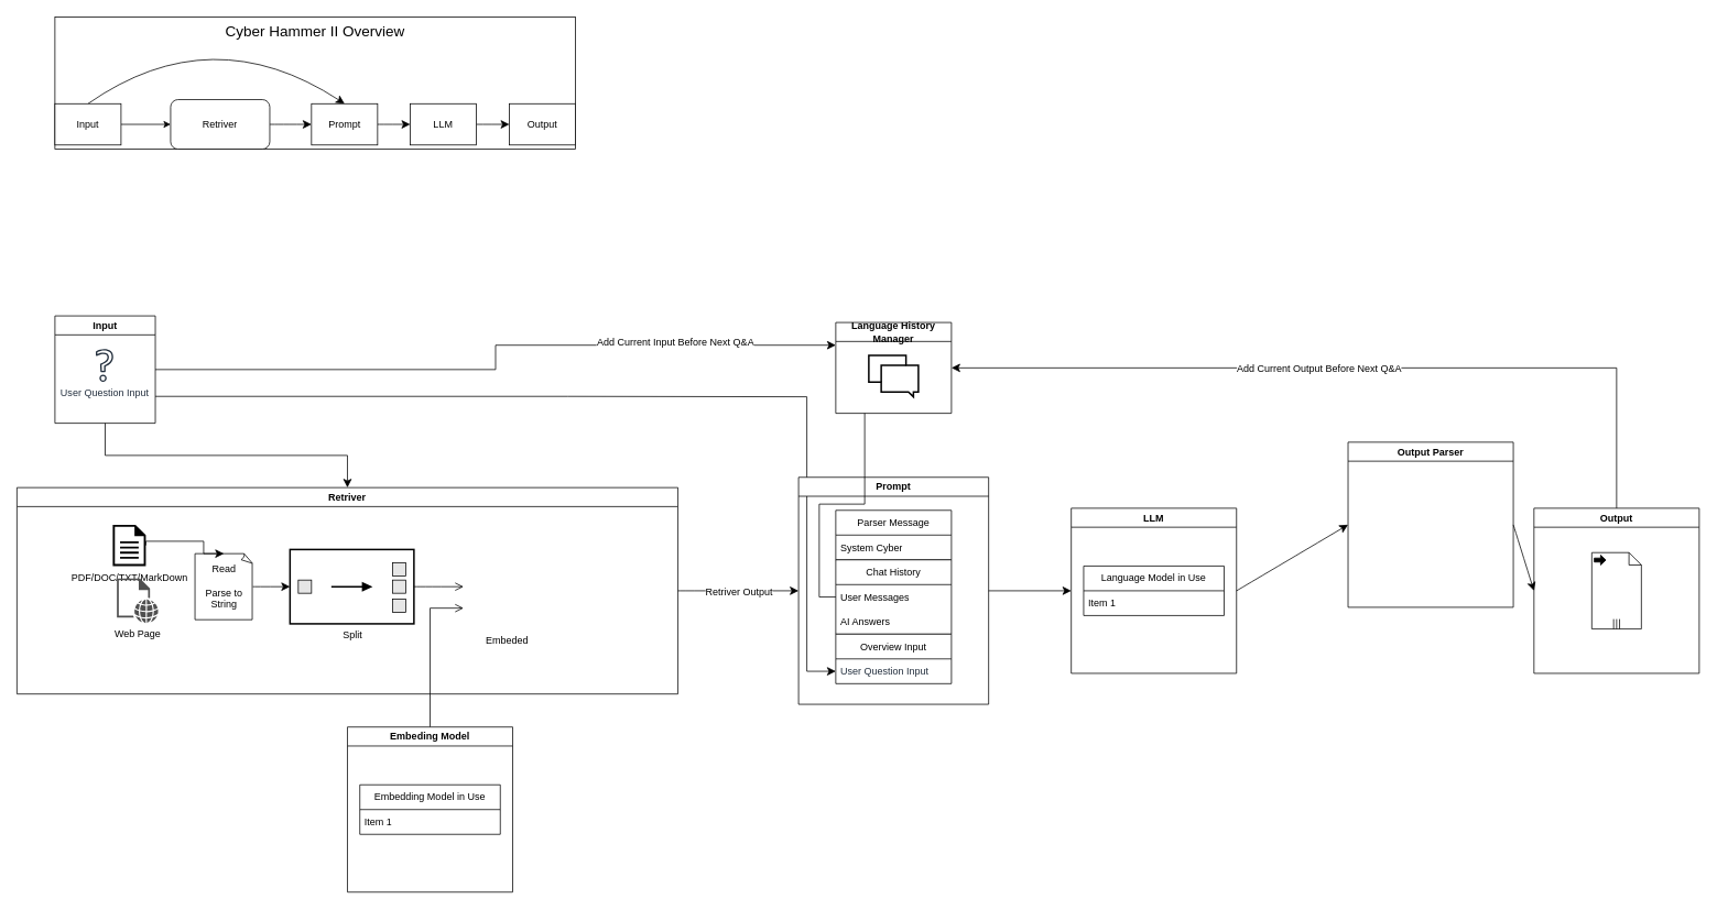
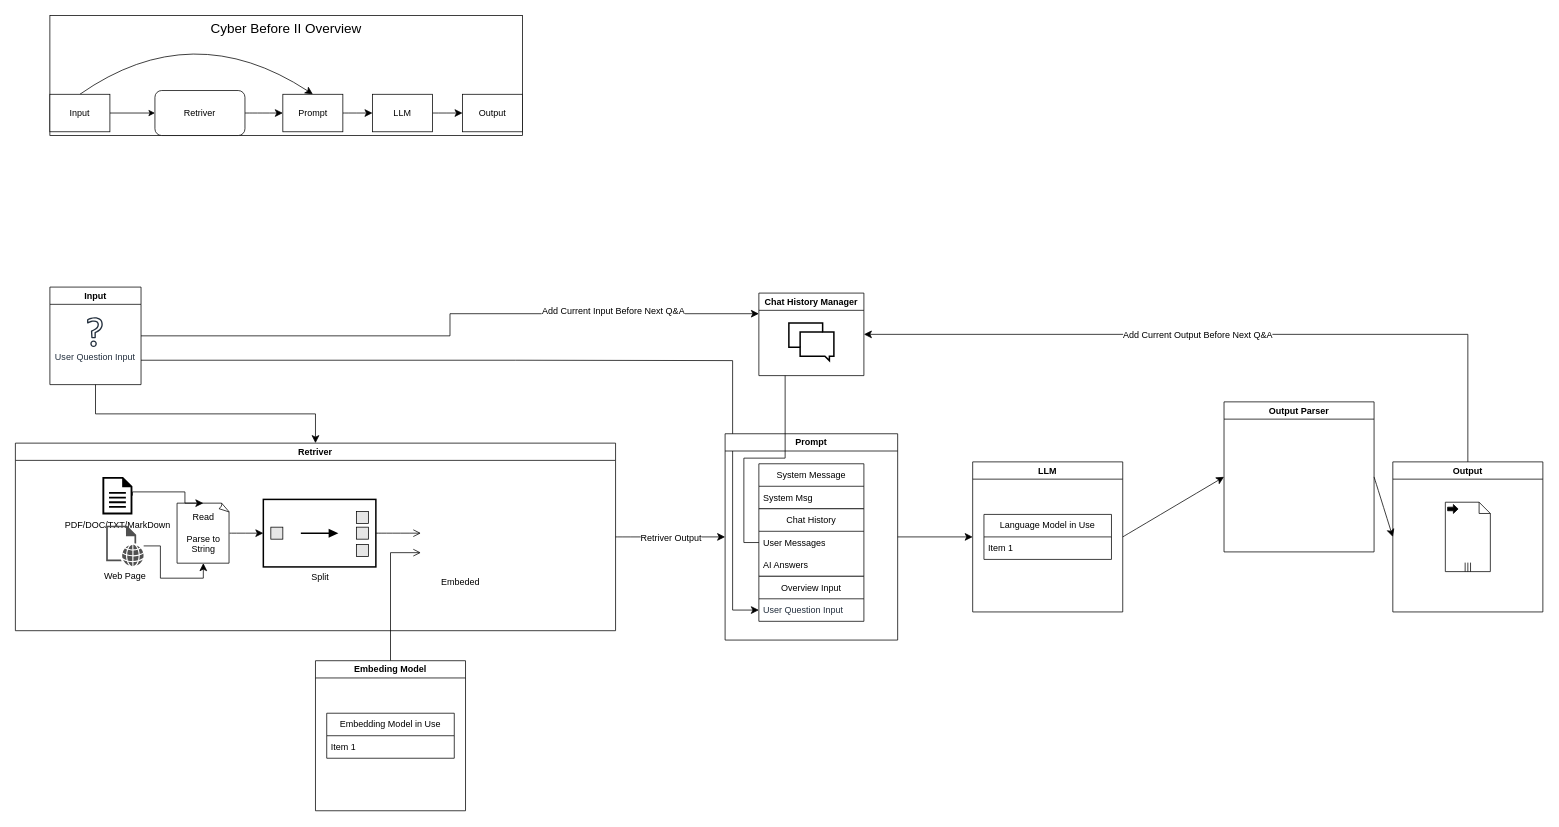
  <mxCell id="0" />
  <mxCell id="1" parent="0" />
  <mxCell id="2" style="edgeStyle=none;curved=1;rounded=0;orthogonalLoop=1;jettySize=auto;html=1;exitX=1;exitY=0.5;exitDx=0;exitDy=0;entryX=0;entryY=0.5;entryDx=0;entryDy=0;fontSize=12;startSize=8;endSize=8;" edge="1" parent="1" source="4" target="22"><mxGeometry relative="1" as="geometry" /></mxCell>
  <mxCell id="3" value="Retriver Output" style="edgeLabel;html=1;align=center;verticalAlign=middle;resizable=0;points=[];fontSize=12;" vertex="1" connectable="0" parent="2"><mxGeometry x="0.002" y="-1" relative="1" as="geometry"><mxPoint as="offset" /></mxGeometry></mxCell>
  <mxCell id="4" value="Retriver" style="swimlane;whiteSpace=wrap;html=1;" vertex="1" parent="1"><mxGeometry x="20" y="590" width="800" height="250" as="geometry" /></mxCell>
  <mxCell id="5" value="" style="group" vertex="1" connectable="0" parent="4"><mxGeometry x="56" y="40" width="715.5" height="174" as="geometry" /></mxCell>
  <mxCell id="6" value="PDF/DOC/TXT/MarkDown" style="sketch=0;aspect=fixed;pointerEvents=1;shadow=0;dashed=0;html=1;strokeColor=none;labelPosition=center;verticalLabelPosition=bottom;verticalAlign=top;align=center;fillColor=#000000;shape=mxgraph.mscae.enterprise.document" vertex="1" parent="5"><mxGeometry x="60" y="5" width="40" height="50" as="geometry" /></mxCell>
  <mxCell id="7" value="Read&lt;div&gt;&lt;br&gt;&lt;/div&gt;&lt;div&gt;Parse to String&lt;/div&gt;" style="whiteSpace=wrap;html=1;shape=mxgraph.basic.document" vertex="1" parent="5"><mxGeometry x="159.5" y="40" width="70" height="80" as="geometry" /></mxCell>
  <mxCell id="8" value="Web Page" style="sketch=0;pointerEvents=1;shadow=0;dashed=0;html=1;strokeColor=none;fillColor=#505050;labelPosition=center;verticalLabelPosition=bottom;verticalAlign=top;outlineConnect=0;align=center;shape=mxgraph.office.concepts.web_page;" vertex="1" parent="5"><mxGeometry x="65" y="70" width="50" height="54" as="geometry" /></mxCell>
  <mxCell id="9" value="Embeded" style="shape=image;html=1;verticalAlign=top;verticalLabelPosition=bottom;labelBackgroundColor=#ffffff;imageAspect=0;aspect=fixed;image=https://cdn2.iconfinder.com/data/icons/competitive-strategy-and-corporate-training/512/740_Abstract_aggregation_cube_dimensional_matrix_Business_Management-128.png;imageBorder=none;" vertex="1" parent="5"><mxGeometry x="484.5" y="28" width="104" height="104" as="geometry" /></mxCell>
  <mxCell id="10" style="edgeStyle=none;curved=1;rounded=0;orthogonalLoop=1;jettySize=auto;html=1;exitX=1;exitY=0.5;exitDx=0;exitDy=0;exitPerimeter=0;entryX=0;entryY=0.5;entryDx=0;entryDy=0;fontSize=12;startSize=8;endSize=8;endArrow=open;" edge="1" parent="5" source="11" target="9"><mxGeometry relative="1" as="geometry" /></mxCell>
  <mxCell id="11" value="&lt;font style=&quot;font-size: 12px;&quot;&gt;Split&lt;/font&gt;" style="html=1;strokeWidth=2;outlineConnect=0;dashed=0;align=center;fontSize=8;fillColor=none;verticalLabelPosition=bottom;verticalAlign=top;shape=mxgraph.eip.splitter;" vertex="1" parent="5"><mxGeometry x="274.5" y="35" width="150" height="90" as="geometry" /></mxCell>
  <mxCell id="12" style="edgeStyle=none;curved=1;rounded=0;orthogonalLoop=1;jettySize=auto;html=1;exitX=1;exitY=0.5;exitDx=0;exitDy=0;exitPerimeter=0;entryX=0;entryY=0.5;entryDx=0;entryDy=0;entryPerimeter=0;fontSize=12;startSize=8;endSize=8;" edge="1" parent="5" source="7" target="11"><mxGeometry relative="1" as="geometry" /></mxCell>
  <mxCell id="13" style="edgeStyle=orthogonalEdgeStyle;rounded=0;orthogonalLoop=1;jettySize=auto;html=1;exitX=1;exitY=0.5;exitDx=0;exitDy=0;exitPerimeter=0;entryX=0.5;entryY=0;entryDx=0;entryDy=0;entryPerimeter=0;fontSize=12;startSize=8;endSize=8;" edge="1" parent="5" source="6" target="7"><mxGeometry relative="1" as="geometry"><Array as="points"><mxPoint x="170" y="25" /></Array></mxGeometry></mxCell>
+ <mxCell id="14" style="edgeStyle=orthogonalEdgeStyle;rounded=0;orthogonalLoop=1;jettySize=auto;html=1;entryX=0.5;entryY=1;entryDx=0;entryDy=0;entryPerimeter=0;fontSize=12;startSize=8;endSize=8;" edge="1" parent="5" source="8" target="7"><mxGeometry relative="1" as="geometry" /></mxCell>
  <mxCell id="15" style="edgeStyle=orthogonalEdgeStyle;rounded=0;orthogonalLoop=1;jettySize=auto;html=1;fontSize=12;startSize=8;endSize=8;" edge="1" parent="1" source="19" target="4"><mxGeometry relative="1" as="geometry" /></mxCell>
  <mxCell id="16" style="edgeStyle=orthogonalEdgeStyle;rounded=0;orthogonalLoop=1;jettySize=auto;html=1;exitX=1;exitY=0.75;exitDx=0;exitDy=0;entryX=0;entryY=0.5;entryDx=0;entryDy=0;fontSize=12;startSize=8;endSize=8;" edge="1" parent="1" source="19" target="30"><mxGeometry relative="1" as="geometry"><Array as="points"><mxPoint x="687" y="480" /><mxPoint x="976" y="480" /><mxPoint x="976" y="813" /></Array></mxGeometry></mxCell>
  <mxCell id="17" style="edgeStyle=orthogonalEdgeStyle;rounded=0;orthogonalLoop=1;jettySize=auto;html=1;exitX=1;exitY=0.5;exitDx=0;exitDy=0;entryX=0;entryY=0.25;entryDx=0;entryDy=0;fontSize=12;startSize=8;endSize=8;" edge="1" parent="1" source="19" target="32"><mxGeometry relative="1" as="geometry" /></mxCell>
  <mxCell id="18" value="Add Current Input Before Next Q&amp;amp;A" style="edgeLabel;html=1;align=center;verticalAlign=middle;resizable=0;points=[];fontSize=12;" vertex="1" connectable="0" parent="17"><mxGeometry x="0.543" y="3" relative="1" as="geometry"><mxPoint as="offset" /></mxGeometry></mxCell>
  <mxCell id="19" value="Input" style="swimlane;whiteSpace=wrap;html=1;" vertex="1" parent="1"><mxGeometry x="66" y="382" width="121.5" height="130" as="geometry" /></mxCell>
  <mxCell id="20" value="User Question Input" style="sketch=0;outlineConnect=0;fontColor=#232F3E;gradientColor=none;fillColor=#232F3D;strokeColor=none;dashed=0;verticalLabelPosition=bottom;verticalAlign=top;align=center;html=1;fontSize=12;fontStyle=0;aspect=fixed;pointerEvents=1;shape=mxgraph.aws4.question;" vertex="1" parent="19"><mxGeometry x="49.5" y="40.0" width="21" height="39.95" as="geometry" /></mxCell>
  <mxCell id="21" style="edgeStyle=orthogonalEdgeStyle;rounded=0;orthogonalLoop=1;jettySize=auto;html=1;exitX=1;exitY=0.5;exitDx=0;exitDy=0;entryX=0;entryY=0.5;entryDx=0;entryDy=0;fontSize=12;startSize=8;endSize=8;" edge="1" parent="1" source="22" target="39"><mxGeometry relative="1" as="geometry" /></mxCell>
  <mxCell id="22" value="Prompt" style="swimlane;whiteSpace=wrap;html=1;" vertex="1" parent="1"><mxGeometry x="966" y="577.5" width="230" height="275" as="geometry" /></mxCell>
  <mxCell id="23" value="" style="group" vertex="1" connectable="0" parent="22"><mxGeometry x="45" y="40" width="140" height="210" as="geometry" /></mxCell>
- <mxCell id="24" value="Parser Message" style="swimlane;fontStyle=0;childLayout=stackLayout;horizontal=1;startSize=30;horizontalStack=0;resizeParent=1;resizeParentMax=0;resizeLast=0;collapsible=1;marginBottom=0;whiteSpace=wrap;html=1;" vertex="1" parent="23"><mxGeometry width="140" height="60" as="geometry" /></mxCell>
- <mxCell id="25" value="System Cyber" style="text;strokeColor=none;fillColor=none;align=left;verticalAlign=middle;spacingLeft=4;spacingRight=4;overflow=hidden;points=[[0,0.5],[1,0.5]];portConstraint=eastwest;rotatable=0;whiteSpace=wrap;html=1;" vertex="1" parent="24"><mxGeometry y="30" width="140" height="30" as="geometry" /></mxCell>
+ <mxCell id="24" value="System Message" style="swimlane;fontStyle=0;childLayout=stackLayout;horizontal=1;startSize=30;horizontalStack=0;resizeParent=1;resizeParentMax=0;resizeLast=0;collapsible=1;marginBottom=0;whiteSpace=wrap;html=1;" vertex="1" parent="23"><mxGeometry width="140" height="60" as="geometry" /></mxCell>
+ <mxCell id="25" value="System Msg" style="text;strokeColor=none;fillColor=none;align=left;verticalAlign=middle;spacingLeft=4;spacingRight=4;overflow=hidden;points=[[0,0.5],[1,0.5]];portConstraint=eastwest;rotatable=0;whiteSpace=wrap;html=1;" vertex="1" parent="24"><mxGeometry y="30" width="140" height="30" as="geometry" /></mxCell>
  <mxCell id="26" value="Chat History" style="swimlane;fontStyle=0;childLayout=stackLayout;horizontal=1;startSize=30;horizontalStack=0;resizeParent=1;resizeParentMax=0;resizeLast=0;collapsible=1;marginBottom=0;whiteSpace=wrap;html=1;" vertex="1" parent="23"><mxGeometry y="60" width="140" height="90" as="geometry" /></mxCell>
  <mxCell id="27" value="User Messages" style="text;strokeColor=none;fillColor=none;align=left;verticalAlign=middle;spacingLeft=4;spacingRight=4;overflow=hidden;points=[[0,0.5],[1,0.5]];portConstraint=eastwest;rotatable=0;whiteSpace=wrap;html=1;" vertex="1" parent="26"><mxGeometry y="30" width="140" height="30" as="geometry" /></mxCell>
  <mxCell id="28" value="AI Answers" style="text;strokeColor=none;fillColor=none;align=left;verticalAlign=middle;spacingLeft=4;spacingRight=4;overflow=hidden;points=[[0,0.5],[1,0.5]];portConstraint=eastwest;rotatable=0;whiteSpace=wrap;html=1;" vertex="1" parent="26"><mxGeometry y="60" width="140" height="30" as="geometry" /></mxCell>
  <mxCell id="29" value="Overview Input" style="swimlane;fontStyle=0;childLayout=stackLayout;horizontal=1;startSize=30;horizontalStack=0;resizeParent=1;resizeParentMax=0;resizeLast=0;collapsible=1;marginBottom=0;whiteSpace=wrap;html=1;" vertex="1" parent="23"><mxGeometry y="150" width="140" height="60" as="geometry" /></mxCell>
  <mxCell id="30" value="&lt;span style=&quot;color: rgb(35, 47, 62); text-align: center; text-wrap-mode: nowrap;&quot;&gt;User Question Input&lt;/span&gt;" style="text;strokeColor=none;fillColor=none;align=left;verticalAlign=middle;spacingLeft=4;spacingRight=4;overflow=hidden;points=[[0,0.5],[1,0.5]];portConstraint=eastwest;rotatable=0;whiteSpace=wrap;html=1;" vertex="1" parent="29"><mxGeometry y="30" width="140" height="30" as="geometry" /></mxCell>
  <mxCell id="31" style="edgeStyle=orthogonalEdgeStyle;rounded=0;orthogonalLoop=1;jettySize=auto;html=1;entryX=0;entryY=0.5;entryDx=0;entryDy=0;fontSize=12;startSize=8;endSize=8;endArrow=none;" edge="1" parent="1" source="32" target="27"><mxGeometry relative="1" as="geometry"><Array as="points"><mxPoint x="1046" y="610" /><mxPoint x="991" y="610" /><mxPoint x="991" y="723" /></Array></mxGeometry></mxCell>
- <mxCell id="32" value="Language History Manager" style="swimlane;whiteSpace=wrap;html=1;" vertex="1" parent="1"><mxGeometry x="1011" y="390" width="140" height="110" as="geometry" /></mxCell>
+ <mxCell id="32" value="Chat History Manager" style="swimlane;whiteSpace=wrap;html=1;" vertex="1" parent="1"><mxGeometry x="1011" y="390" width="140" height="110" as="geometry" /></mxCell>
  <mxCell id="33" value="" style="html=1;verticalLabelPosition=bottom;align=center;labelBackgroundColor=#ffffff;verticalAlign=top;strokeWidth=2;strokeColor=#000000;shadow=0;dashed=0;shape=mxgraph.ios7.icons.messages;" vertex="1" parent="32"><mxGeometry x="40" y="40" width="60" height="50" as="geometry" /></mxCell>
  <mxCell id="34" style="edgeStyle=orthogonalEdgeStyle;rounded=0;orthogonalLoop=1;jettySize=auto;html=1;exitX=0.5;exitY=0;exitDx=0;exitDy=0;entryX=0;entryY=0.75;entryDx=0;entryDy=0;fontSize=12;startSize=8;endSize=8;endArrow=open;" edge="1" parent="1" source="35" target="9"><mxGeometry relative="1" as="geometry" /></mxCell>
  <mxCell id="35" value="Embeding Model" style="swimlane;whiteSpace=wrap;html=1;" vertex="1" parent="1"><mxGeometry x="420" y="880" width="200" height="200" as="geometry" /></mxCell>
  <mxCell id="36" value="Embedding Model in Use" style="swimlane;fontStyle=0;childLayout=stackLayout;horizontal=1;startSize=30;horizontalStack=0;resizeParent=1;resizeParentMax=0;resizeLast=0;collapsible=1;marginBottom=0;whiteSpace=wrap;html=1;" vertex="1" parent="35"><mxGeometry x="15" y="70" width="170" height="60" as="geometry" /></mxCell>
  <mxCell id="37" value="Item 1" style="text;strokeColor=none;fillColor=none;align=left;verticalAlign=middle;spacingLeft=4;spacingRight=4;overflow=hidden;points=[[0,0.5],[1,0.5]];portConstraint=eastwest;rotatable=0;whiteSpace=wrap;html=1;" vertex="1" parent="36"><mxGeometry y="30" width="170" height="30" as="geometry" /></mxCell>
  <mxCell id="38" style="edgeStyle=none;curved=1;rounded=0;orthogonalLoop=1;jettySize=auto;html=1;exitX=1;exitY=0.5;exitDx=0;exitDy=0;entryX=0;entryY=0.5;entryDx=0;entryDy=0;fontSize=12;startSize=8;endSize=8;" edge="1" parent="1" source="39" target="43"><mxGeometry relative="1" as="geometry" /></mxCell>
  <mxCell id="39" value="LLM" style="swimlane;whiteSpace=wrap;html=1;" vertex="1" parent="1"><mxGeometry x="1296" y="615" width="200" height="200" as="geometry" /></mxCell>
  <mxCell id="40" value="Language Model in Use" style="swimlane;fontStyle=0;childLayout=stackLayout;horizontal=1;startSize=30;horizontalStack=0;resizeParent=1;resizeParentMax=0;resizeLast=0;collapsible=1;marginBottom=0;whiteSpace=wrap;html=1;" vertex="1" parent="39"><mxGeometry x="15" y="70" width="170" height="60" as="geometry" /></mxCell>
  <mxCell id="41" value="Item 1" style="text;strokeColor=none;fillColor=none;align=left;verticalAlign=middle;spacingLeft=4;spacingRight=4;overflow=hidden;points=[[0,0.5],[1,0.5]];portConstraint=eastwest;rotatable=0;whiteSpace=wrap;html=1;" vertex="1" parent="40"><mxGeometry y="30" width="170" height="30" as="geometry" /></mxCell>
  <mxCell id="42" style="edgeStyle=none;curved=1;rounded=0;orthogonalLoop=1;jettySize=auto;html=1;exitX=1;exitY=0.5;exitDx=0;exitDy=0;entryX=0;entryY=0.5;entryDx=0;entryDy=0;fontSize=12;startSize=8;endSize=8;" edge="1" parent="1" source="43" target="46"><mxGeometry relative="1" as="geometry" /></mxCell>
  <mxCell id="43" value="Output Parser" style="swimlane;whiteSpace=wrap;html=1;" vertex="1" parent="1"><mxGeometry x="1631" y="535" width="200" height="200" as="geometry" /></mxCell>
  <mxCell id="44" style="edgeStyle=orthogonalEdgeStyle;rounded=0;orthogonalLoop=1;jettySize=auto;html=1;exitX=0.5;exitY=0;exitDx=0;exitDy=0;entryX=1;entryY=0.5;entryDx=0;entryDy=0;fontSize=12;startSize=8;endSize=8;" edge="1" parent="1" source="46" target="32"><mxGeometry relative="1" as="geometry" /></mxCell>
  <mxCell id="45" value="Add Current Output Before Next Q&amp;amp;A" style="edgeLabel;html=1;align=center;verticalAlign=middle;resizable=0;points=[];fontSize=12;" vertex="1" connectable="0" parent="44"><mxGeometry x="0.09" relative="1" as="geometry"><mxPoint as="offset" /></mxGeometry></mxCell>
  <mxCell id="46" value="Output" style="swimlane;whiteSpace=wrap;html=1;" vertex="1" parent="1"><mxGeometry x="1856" y="615" width="200" height="200" as="geometry" /></mxCell>
  <mxCell id="47" value="" style="shape=mxgraph.bpmn.data;labelPosition=center;verticalLabelPosition=bottom;align=center;verticalAlign=top;size=15;html=1;bpmnTransferType=output;isCollection=1;" vertex="1" parent="46"><mxGeometry x="70" y="53.75" width="60" height="92.5" as="geometry" /></mxCell>
- <mxCell id="48" value="Cyber Hammer II Overview" style="group;fontSize=18;strokeColor=default;" vertex="1" connectable="0" parent="1"><mxGeometry x="66" y="20" width="630" height="160" as="geometry" /></mxCell>
+ <mxCell id="48" value="Cyber Before II Overview" style="group;fontSize=18;strokeColor=default;" vertex="1" connectable="0" parent="1"><mxGeometry x="66" y="20" width="630" height="160" as="geometry" /></mxCell>
  <mxCell id="49" style="edgeStyle=orthogonalEdgeStyle;rounded=0;orthogonalLoop=1;jettySize=auto;html=1;exitX=1;exitY=0.5;exitDx=0;exitDy=0;entryX=0;entryY=0.5;entryDx=0;entryDy=0;" edge="1" parent="48" source="51" target="54"><mxGeometry relative="1" as="geometry" /></mxCell>
  <mxCell id="50" style="edgeStyle=none;curved=1;rounded=0;orthogonalLoop=1;jettySize=auto;html=1;exitX=0.5;exitY=0;exitDx=0;exitDy=0;entryX=0.5;entryY=0;entryDx=0;entryDy=0;fontSize=12;startSize=8;endSize=8;" edge="1" parent="48" source="51" target="56"><mxGeometry relative="1" as="geometry"><Array as="points"><mxPoint x="190" /></Array></mxGeometry></mxCell>
  <mxCell id="51" value="Input" style="rounded=0;whiteSpace=wrap;html=1;" vertex="1" parent="48"><mxGeometry y="105" width="80" height="50" as="geometry" /></mxCell>
  <mxCell id="52" value="Output" style="rounded=0;whiteSpace=wrap;html=1;" vertex="1" parent="48"><mxGeometry x="550" y="105" width="80" height="50" as="geometry" /></mxCell>
  <mxCell id="53" style="edgeStyle=none;curved=1;rounded=0;orthogonalLoop=1;jettySize=auto;html=1;exitX=1;exitY=0.5;exitDx=0;exitDy=0;entryX=0;entryY=0.5;entryDx=0;entryDy=0;fontSize=12;startSize=8;endSize=8;" edge="1" parent="48" source="54" target="56"><mxGeometry relative="1" as="geometry" /></mxCell>
  <mxCell id="54" value="Retriver" style="rounded=1;whiteSpace=wrap;html=1;" vertex="1" parent="48"><mxGeometry x="140" y="100" width="120" height="60" as="geometry" /></mxCell>
  <mxCell id="55" style="edgeStyle=none;curved=1;rounded=0;orthogonalLoop=1;jettySize=auto;html=1;exitX=1;exitY=0.5;exitDx=0;exitDy=0;entryX=0;entryY=0.5;entryDx=0;entryDy=0;fontSize=12;startSize=8;endSize=8;" edge="1" parent="48" source="56" target="58"><mxGeometry relative="1" as="geometry" /></mxCell>
  <mxCell id="56" value="Prompt" style="rounded=0;whiteSpace=wrap;html=1;" vertex="1" parent="48"><mxGeometry x="310.5" y="105" width="80" height="50" as="geometry" /></mxCell>
  <mxCell id="57" style="edgeStyle=none;curved=1;rounded=0;orthogonalLoop=1;jettySize=auto;html=1;exitX=1;exitY=0.5;exitDx=0;exitDy=0;entryX=0;entryY=0.5;entryDx=0;entryDy=0;fontSize=12;startSize=8;endSize=8;" edge="1" parent="48" source="58" target="52"><mxGeometry relative="1" as="geometry" /></mxCell>
  <mxCell id="58" value="LLM" style="rounded=0;whiteSpace=wrap;html=1;" vertex="1" parent="48"><mxGeometry x="430" y="105" width="80" height="50" as="geometry" /></mxCell>
